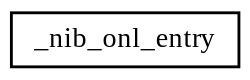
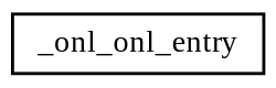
  digraph {
    rankdir=LR
    fontname="Liberation Serif"
-   n1 [color=black fillcolor=white fontname="Liberation Serif" fontsize=10 height=0.2 label=_nib_onl_entry shape=record style=filled width=0.4]
+   n1 [color=black fillcolor=white fontname="Liberation Serif" fontsize=10 height=0.2 label=_onl_onl_entry shape=record style=filled width=0.4]
  }
